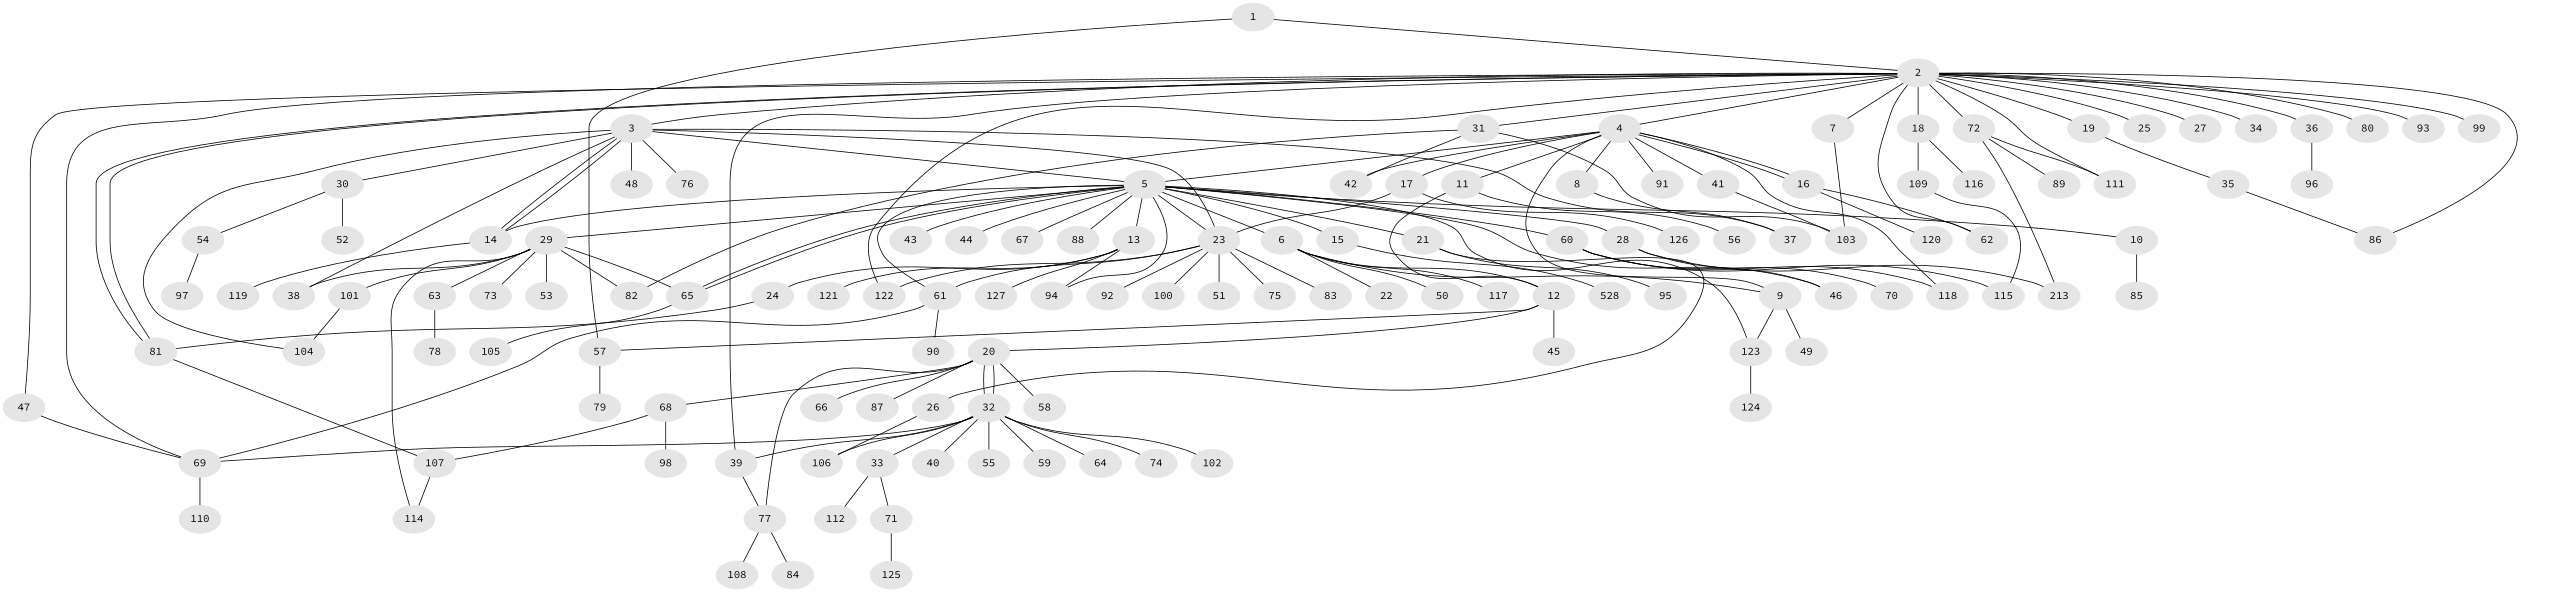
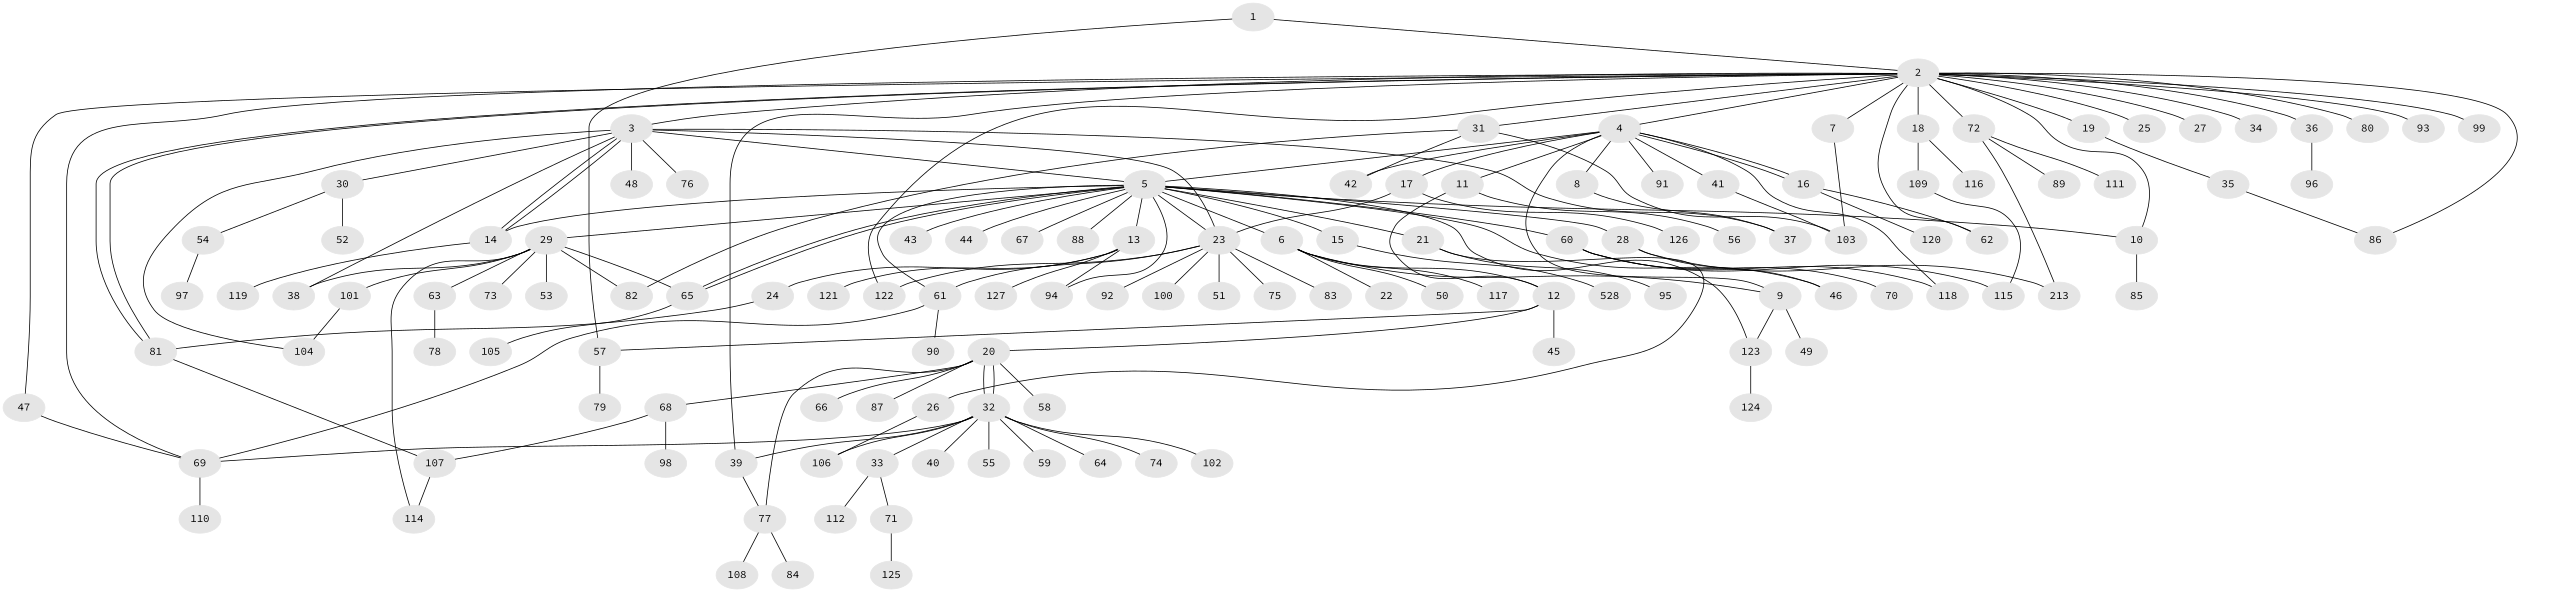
  graph {
    fontname="Source Code Pro"
    node [color=gray90 fontname="Source Code Pro" style=filled]
    edge [fontname="Source Code Pro"]
    1
    2
    57
    3
    4
    7
    10
    18
    19
    25
    27
    31
    34
    36
    39
    47
    62
    69
    72
    80
    81
    86
    93
    99
    122
    79
    5
    14
    23
    30
    37
    38
    48
    76
    104
    8
    9
    11
    16
    17
    41
    42
    91
    118
    103
    85
    109
    116
    35
    82
    96
    77
    110
    n54 [label=213]
    89
    111
    107
    6
    13
    15
    21
    28
    29
    43
    44
    46
    60
    61
    65
    67
    88
    94
    123
    119
    51
    75
    83
    92
    100
    52
    54
    49
    12
    56
    120
    126
    22
    50
    117
    24
    121
    127
    n93 [label=528]
    26
    95
    53
    63
    73
    101
    114
    70
    115
    90
    105
    124
    20
    45
    32
    58
    66
    68
    87
    106
    33
    40
    55
    59
    64
    74
    102
    98
    84
    108
    78
    97
    71
    112
    125
    1 -- 2
    1 -- 57
    2 -- 3
    2 -- 4
    2 -- 7
-   2 -- 111
+   2 -- 10
    2 -- 18
    2 -- 19
    2 -- 25
    2 -- 27
    2 -- 31
    2 -- 34
    2 -- 36
    2 -- 39
    2 -- 47
    2 -- 62
    2 -- 69
    2 -- 72
    2 -- 80
    2 -- 81
    2 -- 81
    2 -- 86
    2 -- 93
    2 -- 99
    2 -- 122
    57 -- 79
    3 -- 5
    3 -- 14
    3 -- 14
    3 -- 23
    3 -- 30
    3 -- 37
    3 -- 38
    3 -- 48
    3 -- 76
    3 -- 104
    4 -- 5
    4 -- 8
    4 -- 9
    4 -- 11
    4 -- 16
    4 -- 16
    4 -- 17
    4 -- 41
    4 -- 42
    4 -- 91
    4 -- 118
    7 -- 103
    10 -- 85
    18 -- 109
    18 -- 116
    19 -- 35
    31 -- 42
    31 -- 103
    31 -- 82
    36 -- 96
    39 -- 77
    47 -- 69
    69 -- 110
    72 -- n54
    72 -- 89
    72 -- 111
    81 -- 107
    5 -- 10
    5 -- 14
    5 -- 23
    5 -- 6
    5 -- 13
    5 -- 15
    5 -- 21
    5 -- 28
    5 -- 29
    5 -- 43
    5 -- 44
    5 -- 46
    5 -- 60
    5 -- 61
    5 -- 65
    5 -- 65
    5 -- 67
    5 -- 88
    5 -- 94
    5 -- 123
    14 -- 119
    23 -- 122
    23 -- 61
    23 -- 51
    23 -- 75
    23 -- 83
    23 -- 92
    23 -- 100
    30 -- 52
    30 -- 54
    8 -- 37
    9 -- 123
    9 -- 49
    11 -- 12
    11 -- 56
    16 -- 62
    16 -- 120
    17 -- 23
    17 -- 126
    41 -- 103
    109 -- 115
    35 -- 86
    77 -- 84
    77 -- 108
    107 -- 114
    6 -- 9
    6 -- 12
    6 -- 22
    6 -- 50
    6 -- 117
    13 -- 94
    13 -- 24
    13 -- 121
    13 -- 127
    15 -- n93
    21 -- 26
    21 -- 95
    28 -- n54
    28 -- 46
    29 -- 38
    29 -- 82
    29 -- 65
    29 -- 53
    29 -- 63
    29 -- 73
    29 -- 101
    29 -- 114
    60 -- 118
    60 -- 70
    60 -- 115
    61 -- 69
    61 -- 90
    65 -- 105
    123 -- 124
    54 -- 97
    12 -- 57
    12 -- 20
    12 -- 45
    24 -- 81
    26 -- 106
    63 -- 78
    101 -- 104
    20 -- 77
    20 -- 32
    20 -- 32
    20 -- 58
    20 -- 66
    20 -- 68
    20 -- 87
    32 -- 39
    32 -- 69
    32 -- 106
    32 -- 33
    32 -- 40
    32 -- 55
    32 -- 59
    32 -- 64
    32 -- 74
    32 -- 102
    68 -- 107
    68 -- 98
    33 -- 71
    33 -- 112
    71 -- 125
  }
